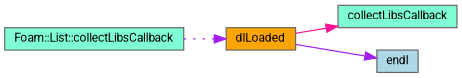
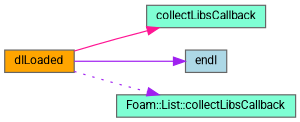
  digraph {
    fontname=Roboto
    rankdir=LR
    node [color=gray40 fillcolor=aquamarine fontname=Roboto fontsize=10 shape=record style=filled]
    edge [color=purple fontname=Roboto fontsize=10 labelfontname=Helvetica labelfontsize=10 style=solid]
    n1 [fillcolor=orange fontcolor=black height=0.2 label=dlLoaded width=0.4]
    n2 [height=0.2 label=collectLibsCallback width=0.4]
    n3 [fillcolor=lightblue height=0.2 label=endl width=0.4]
    n4 [height=0.2 label="Foam::List::collectLibsCallback" width=0.4]
    n1 -> n2 [color=deeppink]
    n1 -> n3
-   n4 -> n1 [style=dotted]
+   n1 -> n4 [style=dotted]
  }
